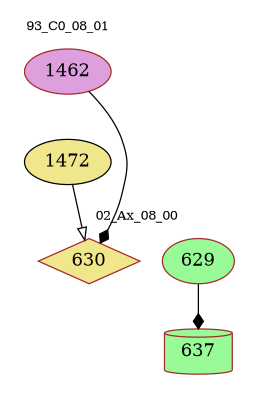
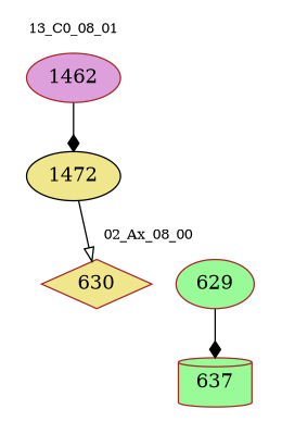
  digraph {
    node [color=brown fillcolor=palegreen shape=ellipse style=filled]
    edge [arrowhead=diamond color=black]
    n1 [label=629]
    n2 [fillcolor=khaki label=630 shape=diamond]
    n3 [label=637 shape=cylinder]
    n4 [fillcolor=plum label=1462]
    n5 [color=black fillcolor=khaki label=1472]
    subgraph cluster_1 {
      color=white
      fontsize=10
      label="02_Ax_08_00"
      n1
      n2
      n3
    }
    subgraph cluster_2 {
      color=white
      fontsize=10
-     label="93_C0_08_01"
+     label="13_C0_08_01"
      n4
      n5
    }
    n1 -> n3
-   n4 -> n2
+   n4 -> n5
    n5 -> n2 [arrowhead=onormal]
  }
